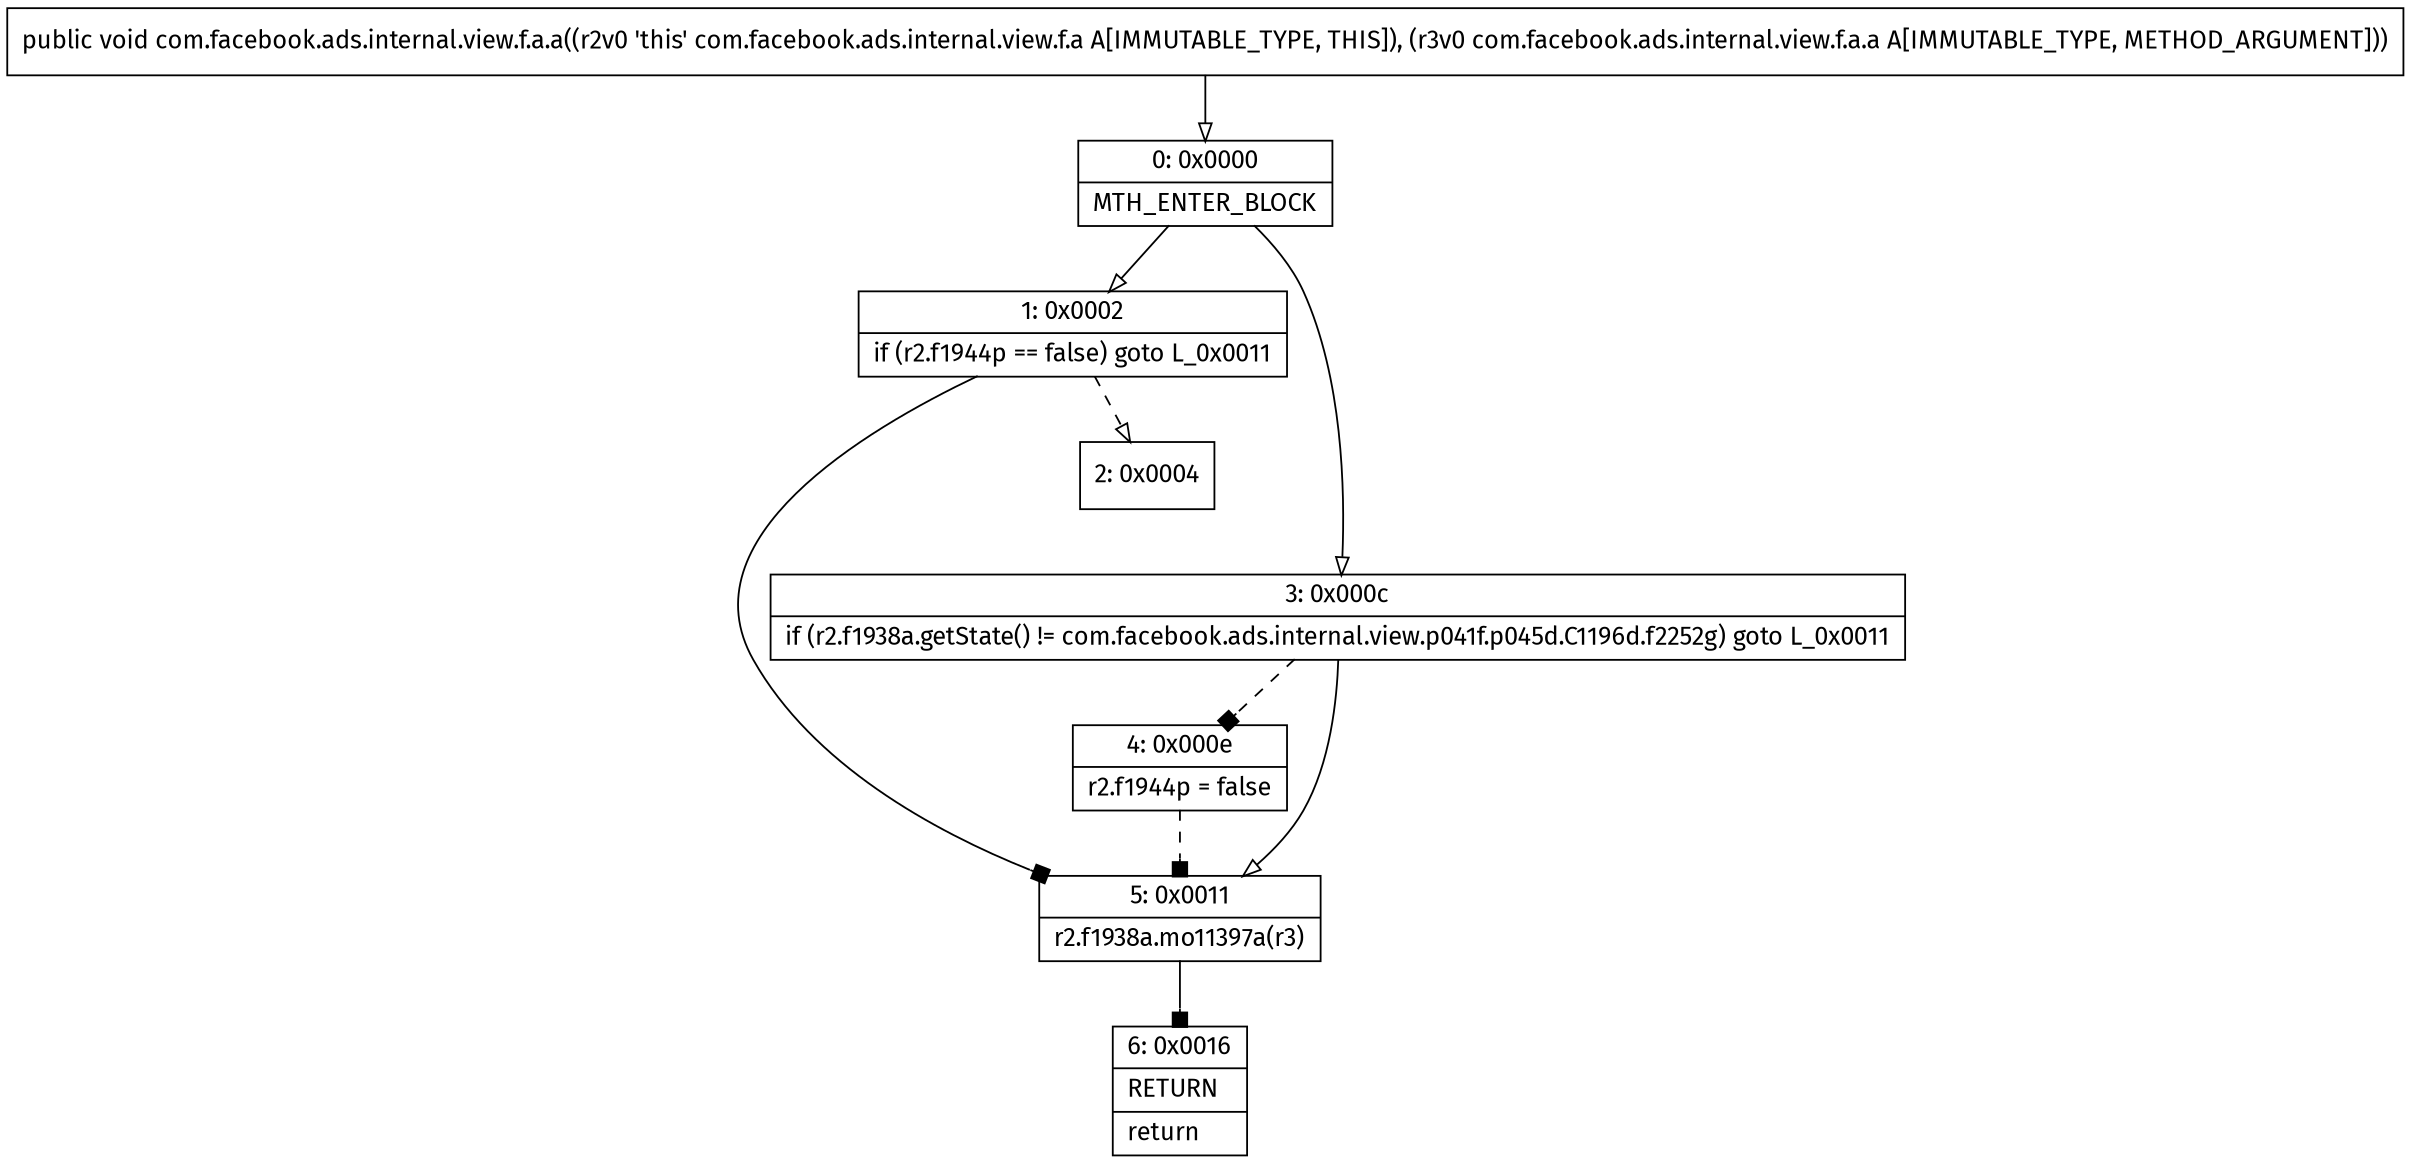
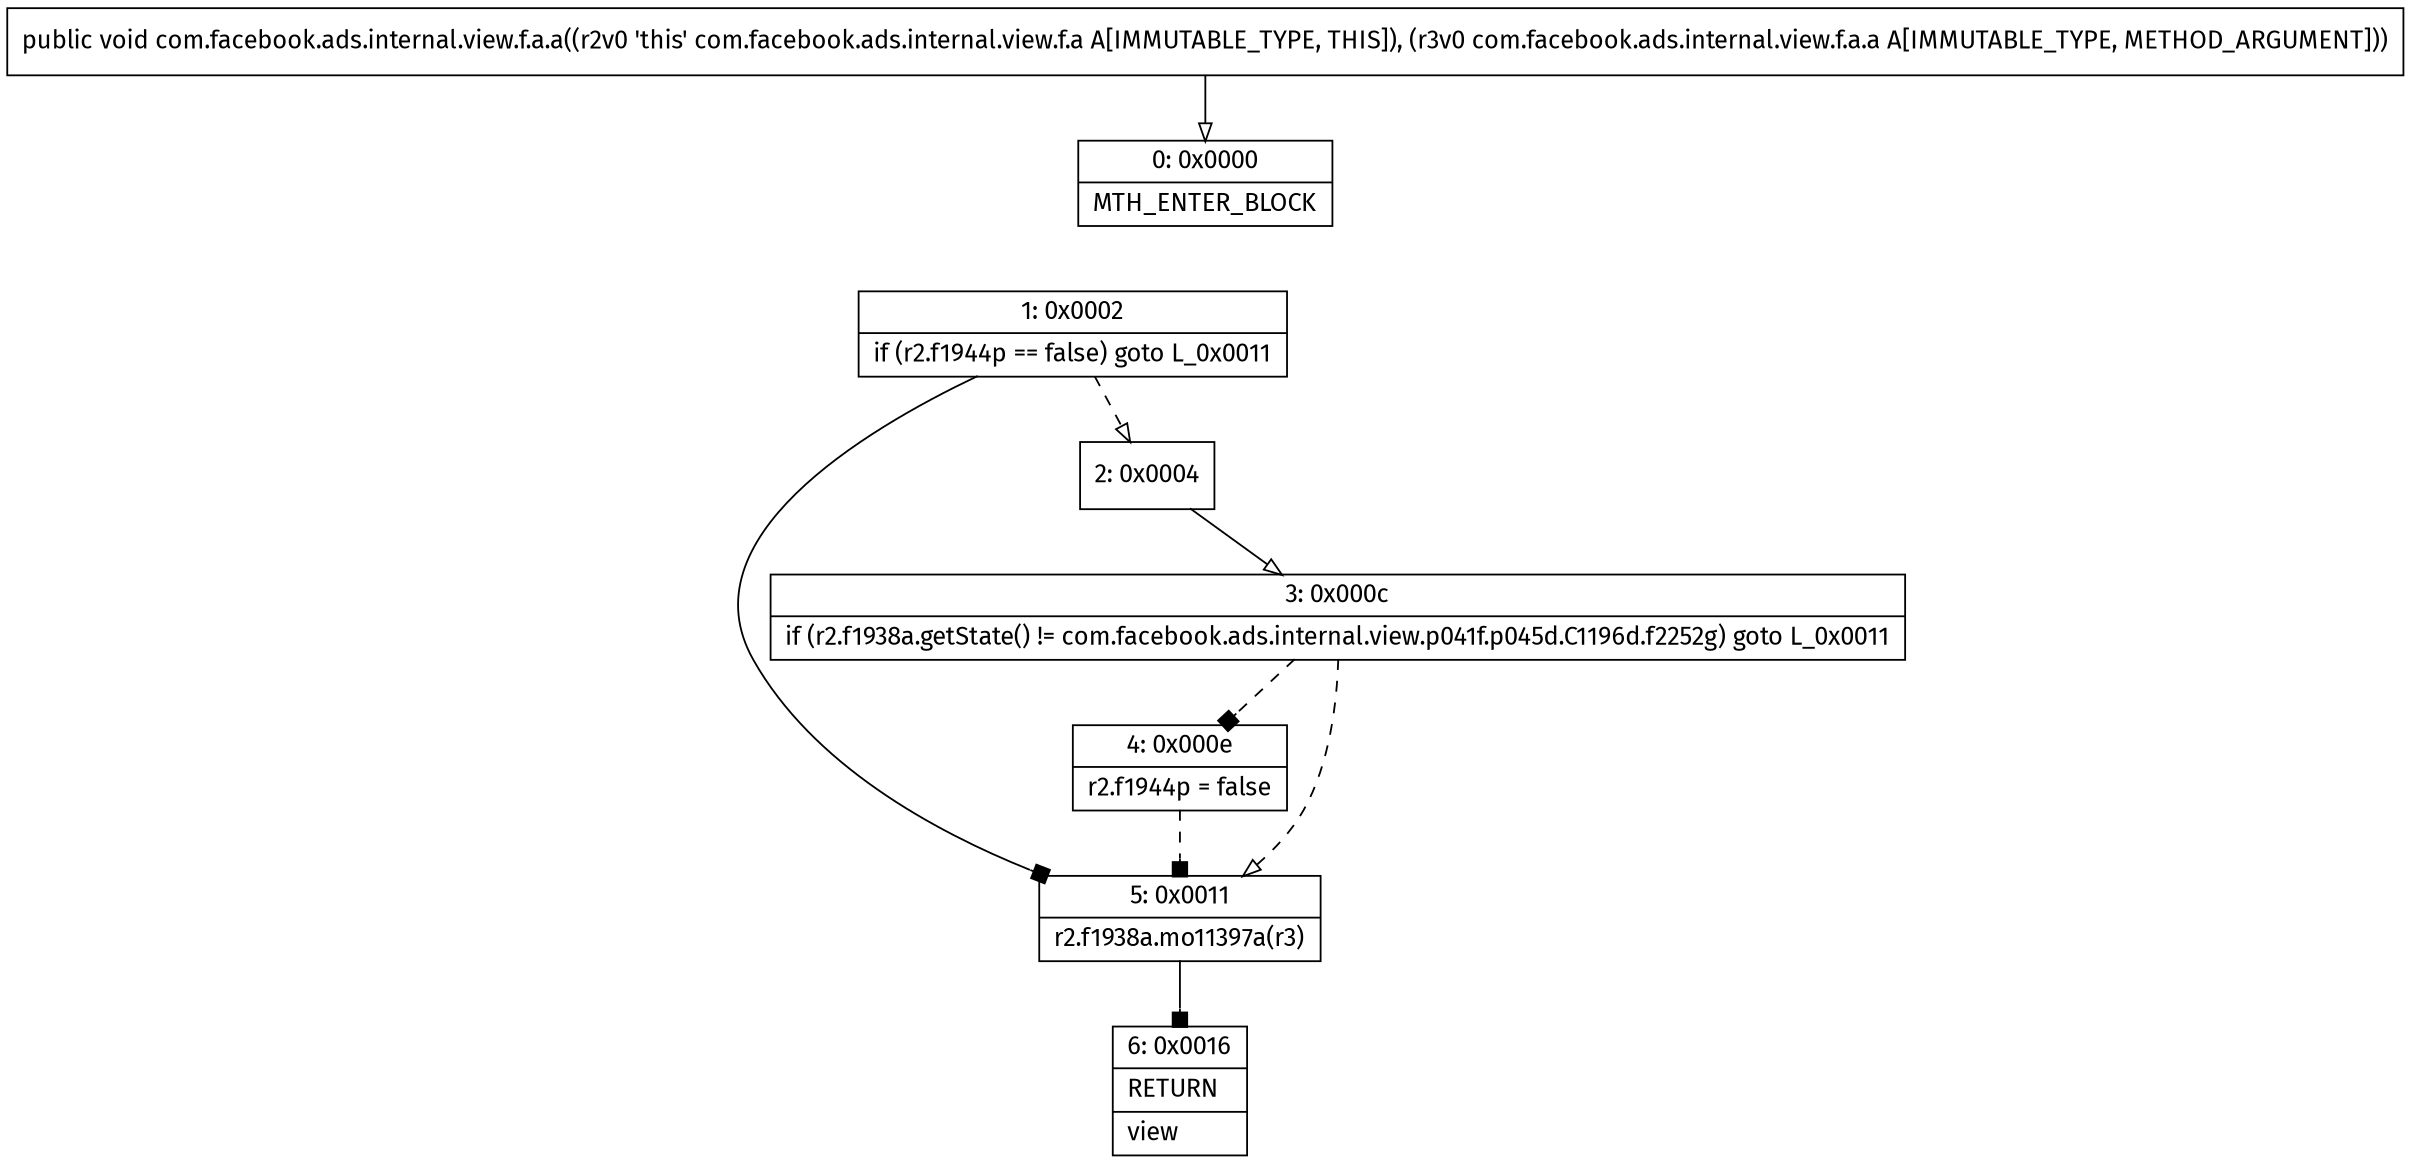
  digraph {
    fontname="Fira Sans"
    node [fontname="Fira Sans" shape=record]
    edge [arrowhead=onormal fontname="Fira Sans"]
    n1 [label="{0\:\ 0x0000|MTH_ENTER_BLOCK\l}"]
    n2 [label="{1\:\ 0x0002|if (r2.f1944p == false) goto L_0x0011\l}"]
    n3 [label="{2\:\ 0x0004}"]
    n4 [label="{5\:\ 0x0011|r2.f1938a.mo11397a(r3)\l}"]
    n5 [label="{3\:\ 0x000c|if (r2.f1938a.getState() != com.facebook.ads.internal.view.p041f.p045d.C1196d.f2252g) goto L_0x0011\l}"]
-   n6 [label="{6\:\ 0x0016|RETURN\l|return\l}"]
+   n6 [label="{6\:\ 0x0016|RETURN\l|view\l}"]
    n7 [label="{4\:\ 0x000e|r2.f1944p = false\l}"]
    n8 [label="{public void com.facebook.ads.internal.view.f.a.a((r2v0 'this' com.facebook.ads.internal.view.f.a A[IMMUTABLE_TYPE, THIS]), (r3v0 com.facebook.ads.internal.view.f.a.a A[IMMUTABLE_TYPE, METHOD_ARGUMENT])) }"]
-   n1 -> n2
    n2 -> n3 [style=dashed]
    n2 -> n4 [arrowhead=box]
-   n1 -> n5
+   n3 -> n5
    n4 -> n6 [arrowhead=box]
-   n5 -> n4
+   n5 -> n4 [style=dashed]
    n5 -> n7 [arrowhead=box style=dashed]
    n7 -> n4 [arrowhead=box style=dashed]
    n8 -> n1
  }
